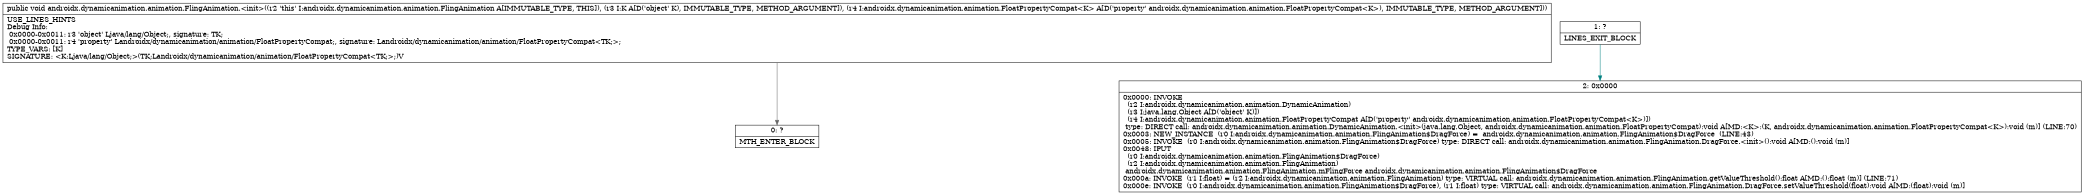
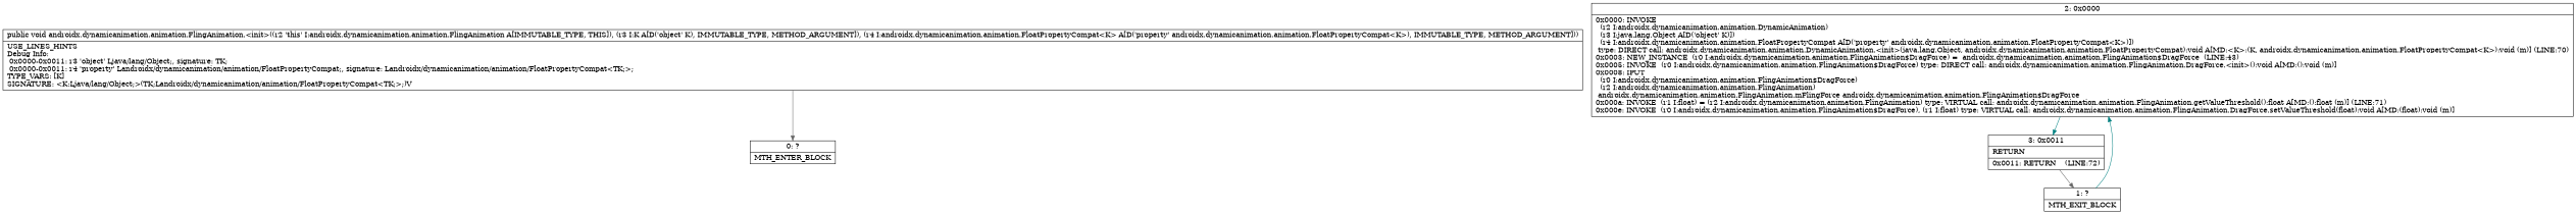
  digraph {
    node [shape=record]
    edge [color=teal]
    n1 [label="{0\:\ ?|MTH_ENTER_BLOCK\l}"]
-   n2 [label="{2\:\ 0x0000|0x0000: INVOKE  \l  (r2 I:androidx.dynamicanimation.animation.DynamicAnimation)\l  (r3 I:java.lang.Object A[D('object' K)])\l  (r4 I:androidx.dynamicanimation.animation.FloatPropertyCompat A[D('property' androidx.dynamicanimation.animation.FloatPropertyCompat\<K\>)])\l type: DIRECT call: androidx.dynamicanimation.animation.DynamicAnimation.\<init\>(java.lang.Object, androidx.dynamicanimation.animation.FloatPropertyCompat):void A[MD:\<K\>:(K, androidx.dynamicanimation.animation.FloatPropertyCompat\<K\>):void (m)] (LINE:70)\l0x0003: NEW_INSTANCE  (r0 I:androidx.dynamicanimation.animation.FlingAnimation$DragForce) =  androidx.dynamicanimation.animation.FlingAnimation$DragForce  (LINE:43)\l0x0005: INVOKE  (r0 I:androidx.dynamicanimation.animation.FlingAnimation$DragForce) type: DIRECT call: androidx.dynamicanimation.animation.FlingAnimation.DragForce.\<init\>():void A[MD:():void (m)]\l0x0048: IPUT  \l  (r0 I:androidx.dynamicanimation.animation.FlingAnimation$DragForce)\l  (r2 I:androidx.dynamicanimation.animation.FlingAnimation)\l androidx.dynamicanimation.animation.FlingAnimation.mFlingForce androidx.dynamicanimation.animation.FlingAnimation$DragForce \l0x000a: INVOKE  (r1 I:float) = (r2 I:androidx.dynamicanimation.animation.FlingAnimation) type: VIRTUAL call: androidx.dynamicanimation.animation.FlingAnimation.getValueThreshold():float A[MD:():float (m)] (LINE:71)\l0x000e: INVOKE  (r0 I:androidx.dynamicanimation.animation.FlingAnimation$DragForce), (r1 I:float) type: VIRTUAL call: androidx.dynamicanimation.animation.FlingAnimation.DragForce.setValueThreshold(float):void A[MD:(float):void (m)]\l}"]
-   n4 [label="{1\:\ ?|LINES_EXIT_BLOCK\l}"]
+   n2 [label="{2\:\ 0x0000|0x0000: INVOKE  \l  (r2 I:androidx.dynamicanimation.animation.DynamicAnimation)\l  (r3 I:java.lang.Object A[D('object' K)])\l  (r4 I:androidx.dynamicanimation.animation.FloatPropertyCompat A[D('property' androidx.dynamicanimation.animation.FloatPropertyCompat\<K\>)])\l type: DIRECT call: androidx.dynamicanimation.animation.DynamicAnimation.\<init\>(java.lang.Object, androidx.dynamicanimation.animation.FloatPropertyCompat):void A[MD:\<K\>:(K, androidx.dynamicanimation.animation.FloatPropertyCompat\<K\>):void (m)] (LINE:70)\l0x0003: NEW_INSTANCE  (r0 I:androidx.dynamicanimation.animation.FlingAnimation$DragForce) =  androidx.dynamicanimation.animation.FlingAnimation$DragForce  (LINE:43)\l0x0005: INVOKE  (r0 I:androidx.dynamicanimation.animation.FlingAnimation$DragForce) type: DIRECT call: androidx.dynamicanimation.animation.FlingAnimation.DragForce.\<init\>():void A[MD:():void (m)]\l0x0008: IPUT  \l  (r0 I:androidx.dynamicanimation.animation.FlingAnimation$DragForce)\l  (r2 I:androidx.dynamicanimation.animation.FlingAnimation)\l androidx.dynamicanimation.animation.FlingAnimation.mFlingForce androidx.dynamicanimation.animation.FlingAnimation$DragForce \l0x000a: INVOKE  (r1 I:float) = (r2 I:androidx.dynamicanimation.animation.FlingAnimation) type: VIRTUAL call: androidx.dynamicanimation.animation.FlingAnimation.getValueThreshold():float A[MD:():float (m)] (LINE:71)\l0x000e: INVOKE  (r0 I:androidx.dynamicanimation.animation.FlingAnimation$DragForce), (r1 I:float) type: VIRTUAL call: androidx.dynamicanimation.animation.FlingAnimation.DragForce.setValueThreshold(float):void A[MD:(float):void (m)]\l}"]
+   n3 [label="{3\:\ 0x0011|RETURN\l|0x0011: RETURN    (LINE:72)\l}"]
+   n4 [label="{1\:\ ?|MTH_EXIT_BLOCK\l}"]
    n5 [label="{public void androidx.dynamicanimation.animation.FlingAnimation.\<init\>((r2 'this' I:androidx.dynamicanimation.animation.FlingAnimation A[IMMUTABLE_TYPE, THIS]), (r3 I:K A[D('object' K), IMMUTABLE_TYPE, METHOD_ARGUMENT]), (r4 I:androidx.dynamicanimation.animation.FloatPropertyCompat\<K\> A[D('property' androidx.dynamicanimation.animation.FloatPropertyCompat\<K\>), IMMUTABLE_TYPE, METHOD_ARGUMENT]))  | USE_LINES_HINTS\lDebug Info:\l  0x0000\-0x0011: r3 'object' Ljava\/lang\/Object;, signature: TK;\l  0x0000\-0x0011: r4 'property' Landroidx\/dynamicanimation\/animation\/FloatPropertyCompat;, signature: Landroidx\/dynamicanimation\/animation\/FloatPropertyCompat\<TK;\>;\lTYPE_VARS: [K]\lSIGNATURE: \<K:Ljava\/lang\/Object;\>(TK;Landroidx\/dynamicanimation\/animation\/FloatPropertyCompat\<TK;\>;)V\l}"]
+   n2 -> n3
+   n3 -> n4 [color=gray40]
    n4 -> n2
    n5 -> n1 [color=gray40]
  }
